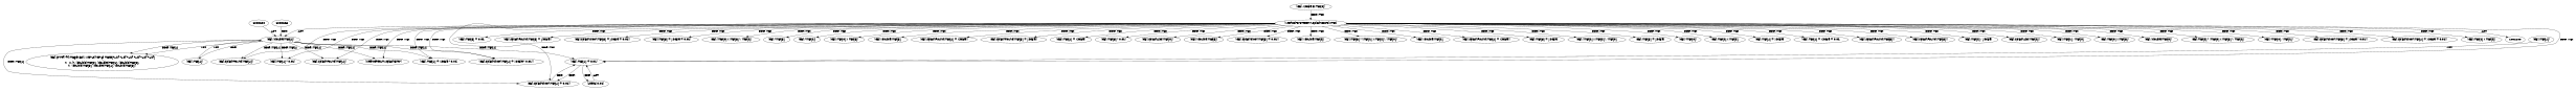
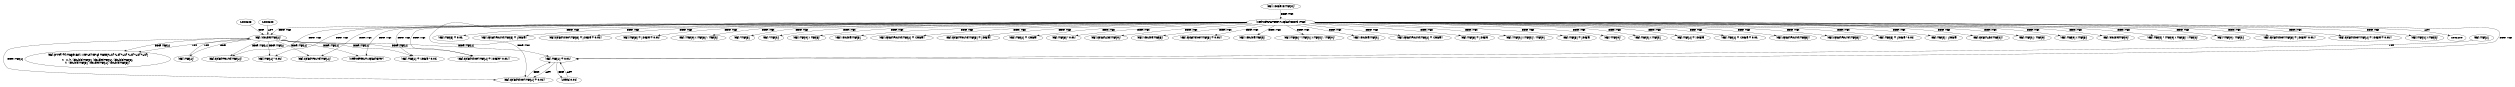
  digraph {
    fontname="DejaVu Sans"
    node [fontname="DejaVu Sans"]
    edge [fontname="DejaVu Sans"]
    n1 [label="(Call,mat[4] + 0.01)"]
    n2 [label="(Call,splashFloor(mat[4] + 0.01))"]
    n3 [label="(Literal,0.01)"]
    n4 [label="(Call,(double)mat[4])"]
    n5 [label="(Call,mat[4] - 0.01)"]
    n6 [label="(Call,printf(\"fillImageMask: w=%d h=%d mat=[%.2f %.2f %.2f %.2f %.2f %.2f]\n\",\n\t   w, h, (double)mat[0], (double)mat[1], (double)mat[2],\n\t   (double)mat[3], (double)mat[4], (double)mat[5]))"]
    n7 [label="(Call,mat[4] + xScale - 0.01)"]
    n8 [label="(Call,splashRound(mat[4]))"]
    n9 [label="(Call,mat[4])"]
    n10 [label="(Call,splashRound(mat[4]))"]
    n11 [label="(MethodReturn,SplashError)"]
    n12 [label="(Call,splashFloor(mat[4] + xScale - 0.01))"]
    n13 [label="(MethodParameterIn,SplashCoord *mat)"]
    n14 [label="(Call,mat[5] + 0.01)"]
    n15 [label="(Call,splashRound(mat[5] + yScale))"]
    n16 [label="(Call,splashFloor(mat[5] + yScale + 0.01))"]
    n17 [label="(Call,mat[5] + yScale + 0.01)"]
    n18 [label="(Call,(mat[0] * mat[3]) / mat[1])"]
    n19 [label="(Call,-mat[3])"]
    n20 [label="(Call,-mat[1])"]
    n21 [label="(Call,mat[0] * mat[3])"]
    n22 [label="(Call,(double)mat[3])"]
    n23 [label="(Call,splashRound(mat[4] + xScale))"]
    n24 [label="(Call,splashRound(mat[5] + yScale))"]
    n25 [label="(Call,mat[4] + xScale)"]
    n26 [label="(Call,mat[5] - 0.01)"]
    n27 [label="(Call,splashAbs(mat[0]))"]
    n28 [label="(Call,(double)mat[5])"]
    n29 [label="(Call,splashFloor(mat[5] + 0.01))"]
    n30 [label="(Call,(double)mat[2])"]
    n31 [label="(Call,mat[3] - (mat[1] * mat[2]) / mat[0])"]
    n32 [label="(Call,(double)mat[1])"]
    n33 [label="(Call,splashRound(mat[4] + xScale))"]
    n34 [label="(Call,mat[5] + yScale)"]
    n35 [label="(Call,(mat[1] * mat[2]) / mat[0])"]
    n36 [label="(Call,mat[5] + yScale)"]
    n37 [label="(Call,-mat[0])"]
    n38 [label="(Call,mat[1] * mat[2])"]
    n39 [label="(Call,mat[4] + xScale)"]
    n40 [label="(Call,mat[4] + xScale + 0.01)"]
    n41 [label="(Call,splashRound(mat[5]))"]
    n42 [label="(Call,splashRound(mat[5]))"]
+   n43 [label="(Call,mat[5] + yScale - 0.01)"]
    n44 [label="(Call,mat[2] / yScale)"]
    n45 [label="(Call,splashAbs(mat[1]))"]
    n46 [label="(Call,mat[1] / mat[0])"]
    n47 [label="(Call,mat[0] * mat[3])"]
    n48 [label="(Call,(double)mat[0])"]
    n49 [label="(Call,mat[2] - (mat[0] * mat[3]) / mat[1])"]
    n50 [label="(Call,-mat[0] / mat[1])"]
    n51 [label="(Call,splashFloor(mat[5] + yScale - 0.01))"]
    n52 [label="(Call,splashFloor(mat[4] + xScale + 0.01))"]
    n53 [label="(Call,mat[1] * mat[2])"]
    n54 [label=1002100]
    n55 [label="(Call,xScale = mat[0])"]
    n56 [label="(Call,mat[4])"]
    1000200
    1000205
-   n1 -> n2 [label="CFG: "]
+   n1 -> n2 [label="AST: "]
    n1 -> n3 [label="CFG: "]
    n2 -> n1 [label="CFG: "]
    n3 -> n1 [label="AST: "]
    n4 -> n1 [label="DDG: mat[4]"]
    n4 -> n2 [label="DDG: mat[4]"]
    n4 -> n5 [label="DDG: mat[4]"]
    n4 -> n6 [label="AST: "]
    n4 -> n6 [label="DDG: mat[4]"]
    n4 -> n7 [label="DDG: mat[4]"]
    n4 -> n8 [label="DDG: mat[4]"]
    n4 -> n9 [label="CFG: "]
    n4 -> n10 [label="DDG: mat[4]"]
    n4 -> n11 [label="DDG: mat[4]"]
    n4 -> n12 [label="DDG: mat[4]"]
    n9 -> n4 [label="AST: "]
    n13 -> n1 [label="DDG: mat"]
    n13 -> n2 [label="DDG: mat"]
-   n13 -> n4 [label="AST: "]
+   n13 -> n4 [label="DDG: mat"]
    n13 -> n5 [label="DDG: mat"]
    n13 -> n7 [label="DDG: mat"]
    n13 -> n8 [label="DDG: mat"]
    n13 -> n10 [label="DDG: mat"]
    n13 -> n11 [label="DDG: mat"]
    n13 -> n12 [label="DDG: mat"]
    n13 -> n14 [label="DDG: mat"]
    n13 -> n15 [label="DDG: mat"]
    n13 -> n16 [label="DDG: mat"]
    n13 -> n17 [label="DDG: mat"]
    n13 -> n18 [label="DDG: mat"]
    n13 -> n19 [label="DDG: mat"]
    n13 -> n20 [label="DDG: mat"]
    n13 -> n21 [label="DDG: mat"]
    n13 -> n22 [label="DDG: mat"]
    n13 -> n23 [label="DDG: mat"]
    n13 -> n24 [label="DDG: mat"]
    n13 -> n25 [label="DDG: mat"]
    n13 -> n26 [label="DDG: mat"]
    n13 -> n27 [label="DDG: mat"]
    n13 -> n28 [label="DDG: mat"]
    n13 -> n29 [label="DDG: mat"]
    n13 -> n30 [label="DDG: mat"]
    n13 -> n31 [label="DDG: mat"]
    n13 -> n32 [label="DDG: mat"]
    n13 -> n33 [label="DDG: mat"]
    n13 -> n34 [label="DDG: mat"]
    n13 -> n35 [label="DDG: mat"]
    n13 -> n36 [label="DDG: mat"]
    n13 -> n37 [label="DDG: mat"]
    n13 -> n38 [label="DDG: mat"]
    n13 -> n39 [label="DDG: mat"]
    n13 -> n40 [label="DDG: mat"]
    n13 -> n41 [label="DDG: mat"]
    n13 -> n42 [label="DDG: mat"]
+   n13 -> n43 [label="DDG: mat"]
    n13 -> n44 [label="DDG: mat"]
    n13 -> n45 [label="DDG: mat"]
    n13 -> n46 [label="DDG: mat"]
    n13 -> n47 [label="DDG: mat"]
    n13 -> n48 [label="DDG: mat"]
    n13 -> n49 [label="DDG: mat"]
    n13 -> n50 [label="DDG: mat"]
    n13 -> n51 [label="DDG: mat"]
    n13 -> n52 [label="DDG: mat"]
    n13 -> n53 [label="DDG: mat"]
    n13 -> n54 [label="AST: "]
    n55 -> n13 [label="DDG: mat"]
    n56 -> n1 [label="AST: "]
    1000200 -> n4 [label="AST: "]
    1000205 -> n4 [label="CFG: "]
  }
